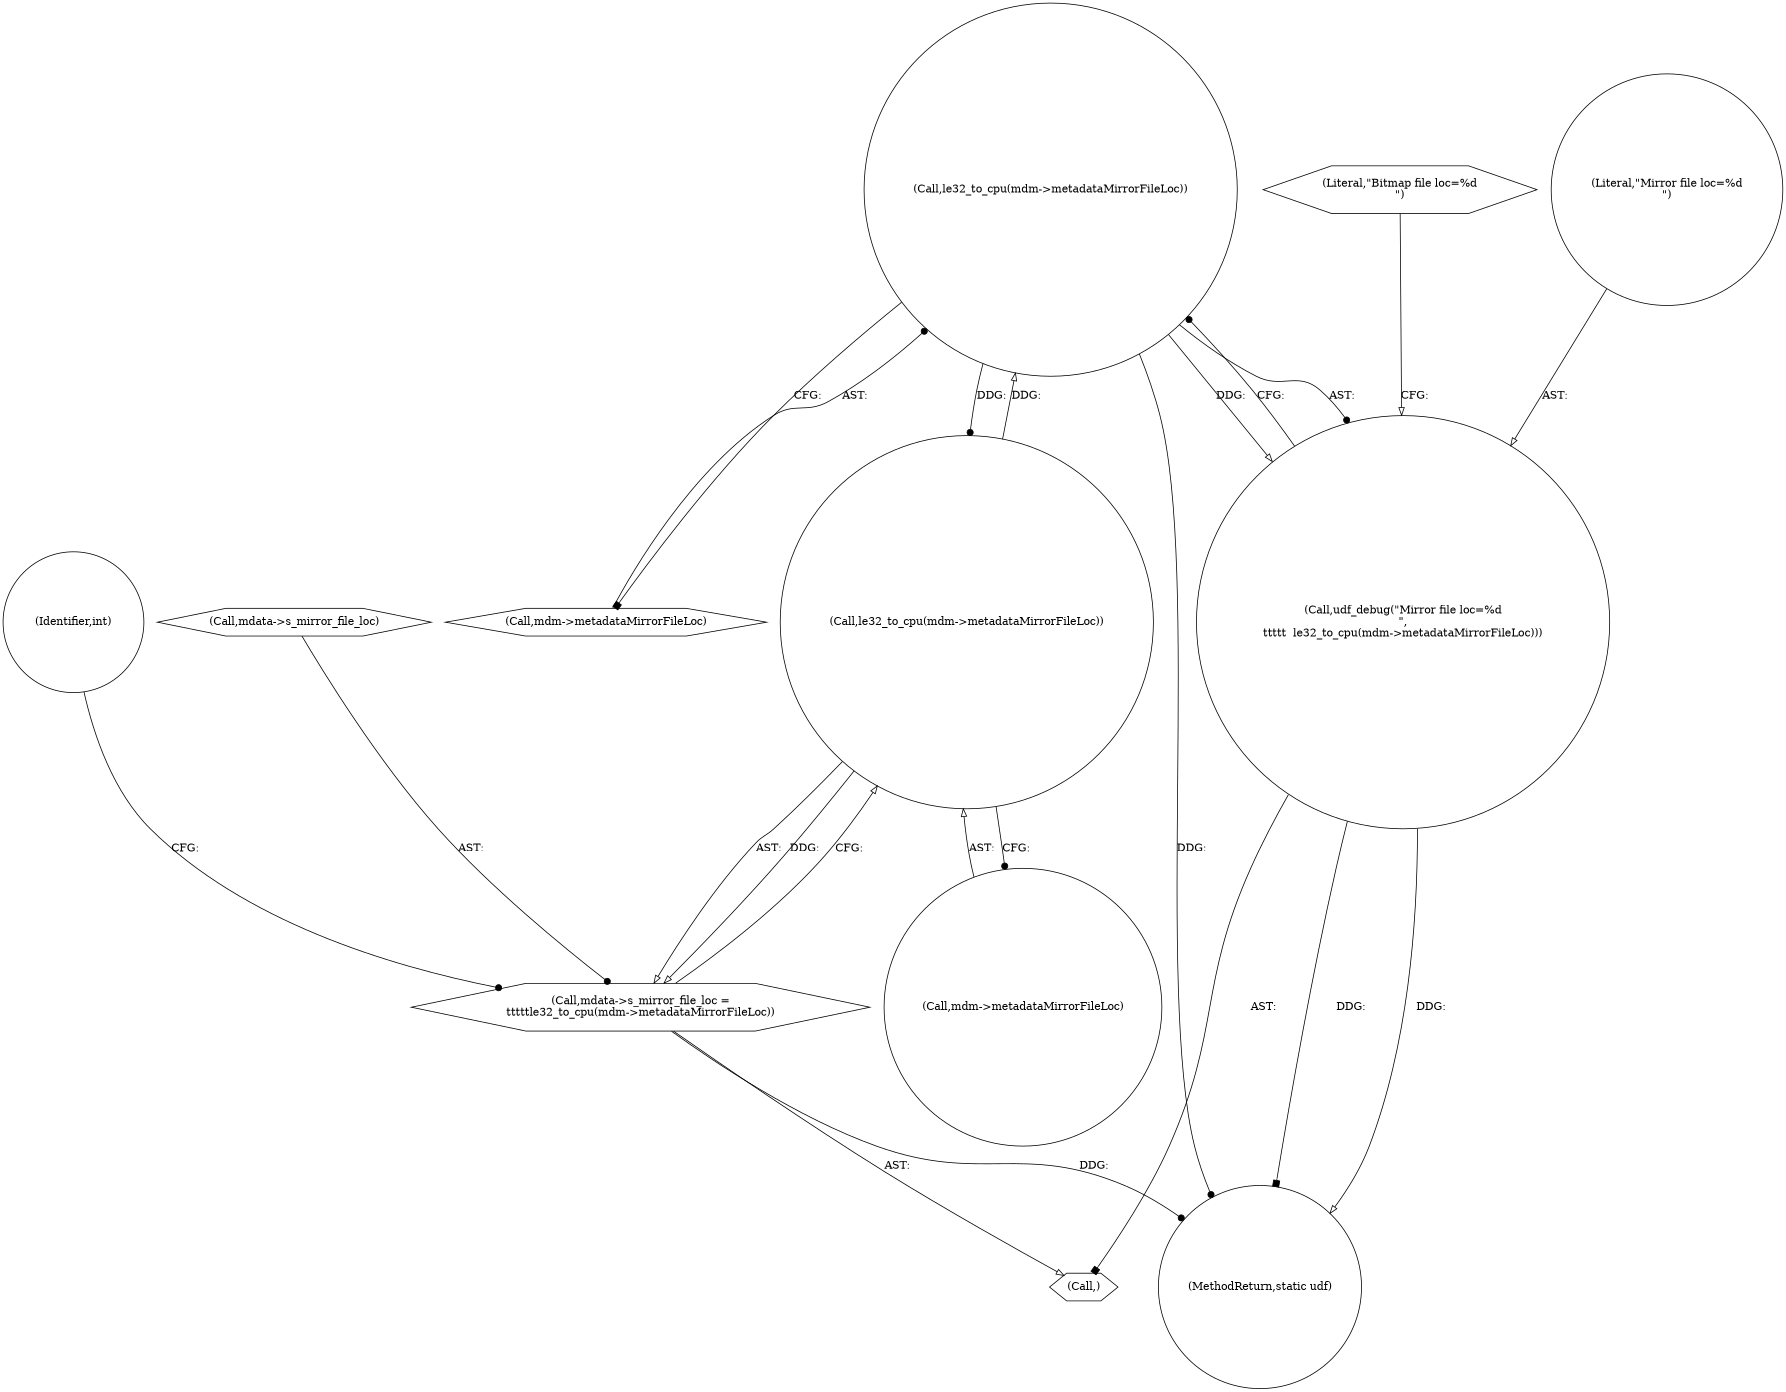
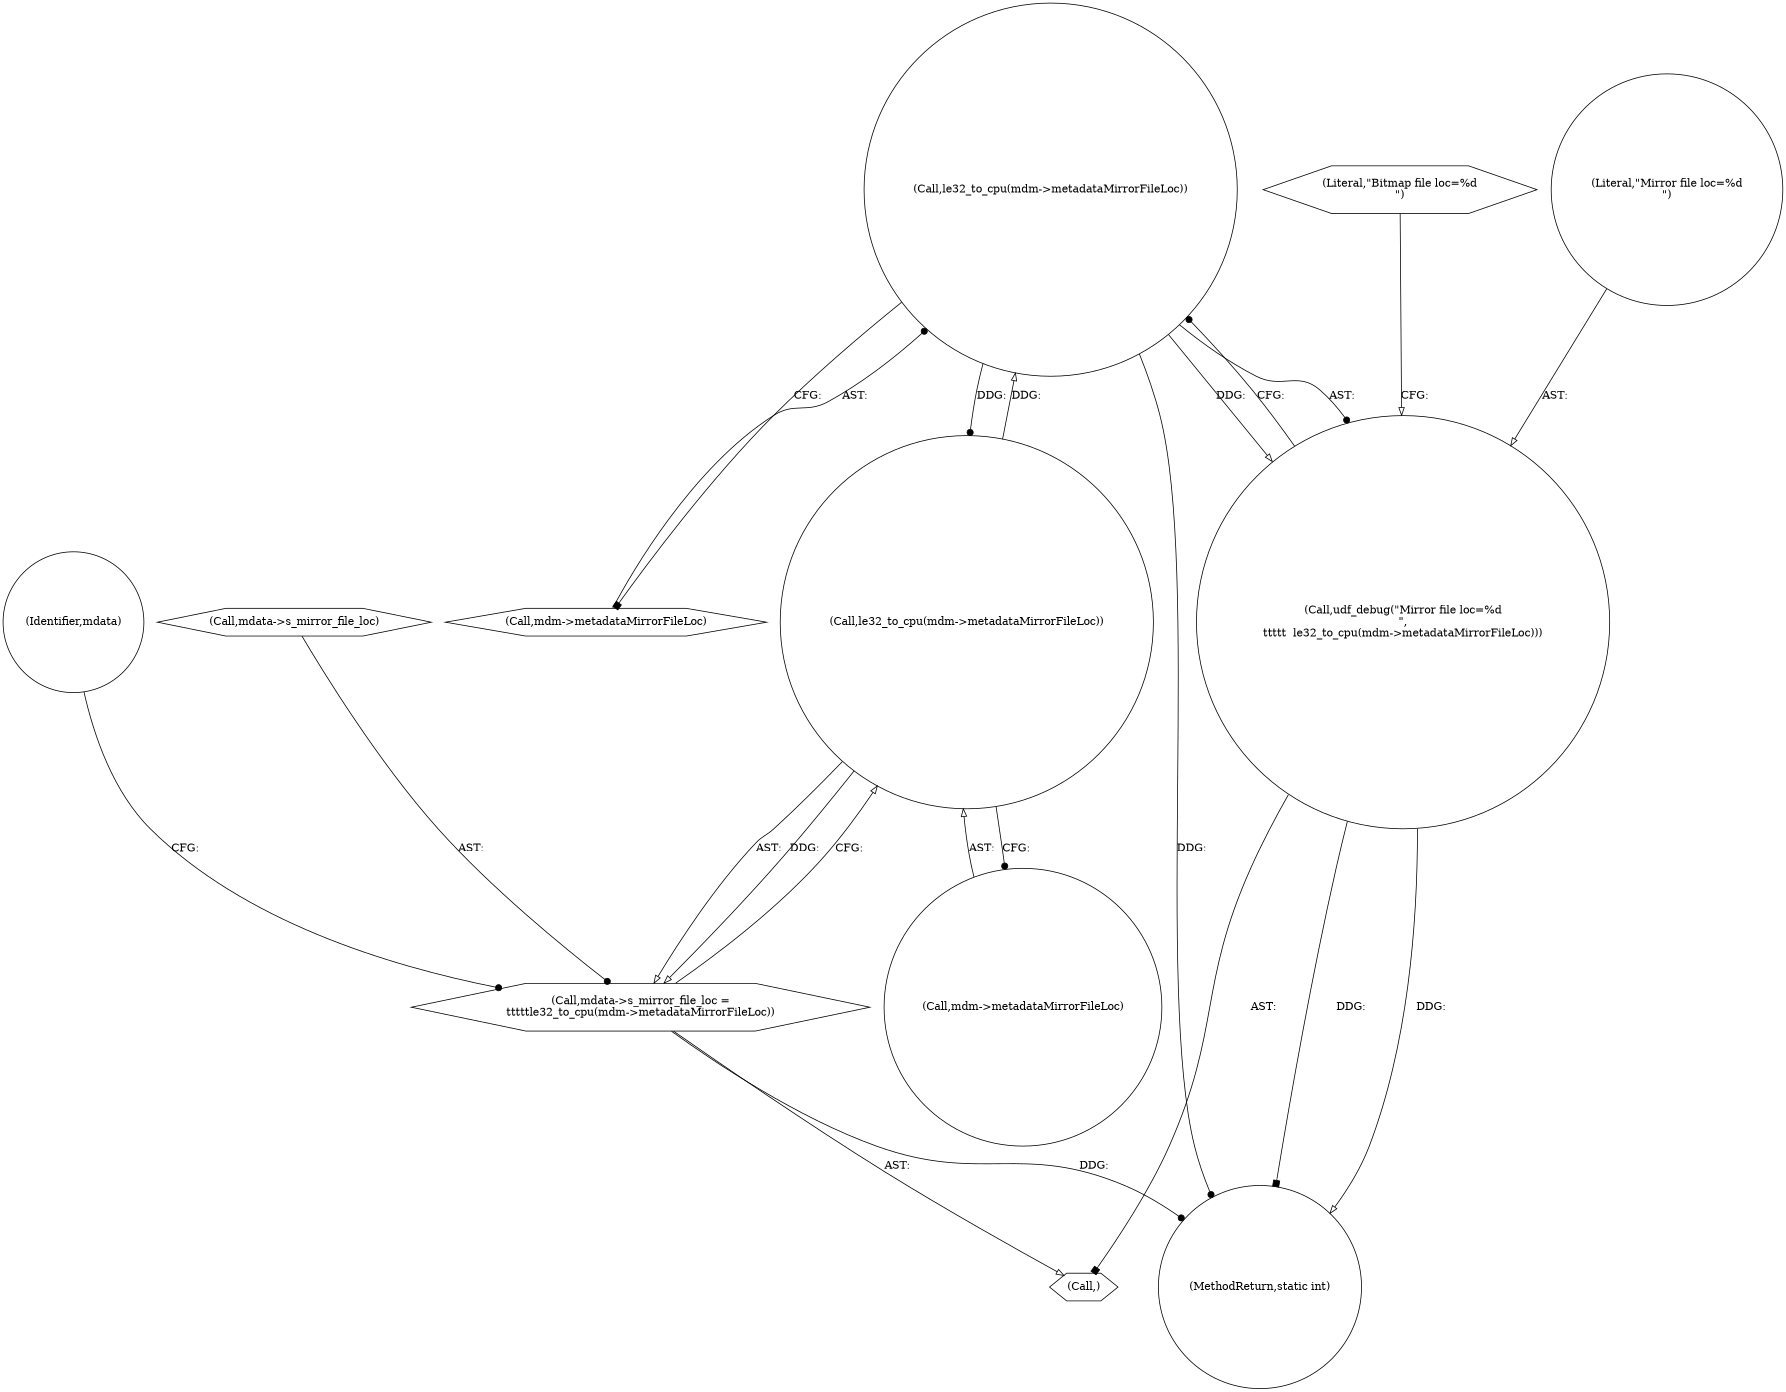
  digraph {
    node [shape=circle]
    edge [arrowhead=onormal]
    n1 [label="(Call,le32_to_cpu(mdm->metadataMirrorFileLoc))"]
    n2 [label="(Call,le32_to_cpu(mdm->metadataMirrorFileLoc))"]
    n3 [label="(Call,udf_debug(\"Mirror file loc=%d\n\",\n\t\t\t\t\t  le32_to_cpu(mdm->metadataMirrorFileLoc)))"]
-   n4 [label="(MethodReturn,static udf)"]
+   n4 [label="(MethodReturn,static int)"]
    n5 [label="(Call,mdm->metadataMirrorFileLoc)" shape=hexagon]
    n6 [label="(Call,mdata->s_mirror_file_loc =\n\t\t\t\t\tle32_to_cpu(mdm->metadataMirrorFileLoc))" shape=hexagon]
    n7 [label="(Call,mdm->metadataMirrorFileLoc)"]
    n8 [label="(Call,)" shape=hexagon]
    n9 [label="(Literal,\"Mirror file loc=%d\n\")"]
    n10 [label="(Call,mdata->s_mirror_file_loc)" shape=hexagon]
    n11 [label="(Literal,\"Bitmap file loc=%d\n\")" shape=hexagon]
-   n12 [label="(Identifier,int)"]
+   n12 [label="(Identifier,mdata)"]
    n1 -> n2 [arrowhead=dot label="DDG: "]
    n1 -> n3 [arrowhead=dot label="AST: "]
    n1 -> n3 [label="DDG: "]
    n1 -> n4 [arrowhead=dot label="DDG: "]
    n1 -> n5 [arrowhead=box label="CFG: "]
    n2 -> n1 [label="DDG: "]
    n2 -> n6 [label="AST: "]
    n2 -> n6 [label="DDG: "]
    n2 -> n7 [arrowhead=dot label="CFG: "]
    n3 -> n1 [arrowhead=dot label="CFG: "]
    n3 -> n4 [arrowhead=box label="DDG: "]
    n3 -> n4 [label="DDG: "]
    n3 -> n8 [arrowhead=box label="AST: "]
    n5 -> n1 [arrowhead=dot label="AST: "]
    n6 -> n2 [label="CFG: "]
    n6 -> n4 [arrowhead=dot label="DDG: "]
    n6 -> n8 [label="AST: "]
    n7 -> n2 [label="AST: "]
    n9 -> n3 [label="AST: "]
    n10 -> n6 [arrowhead=dot label="AST: "]
    n11 -> n3 [label="CFG: "]
    n12 -> n6 [arrowhead=dot label="CFG: "]
  }
